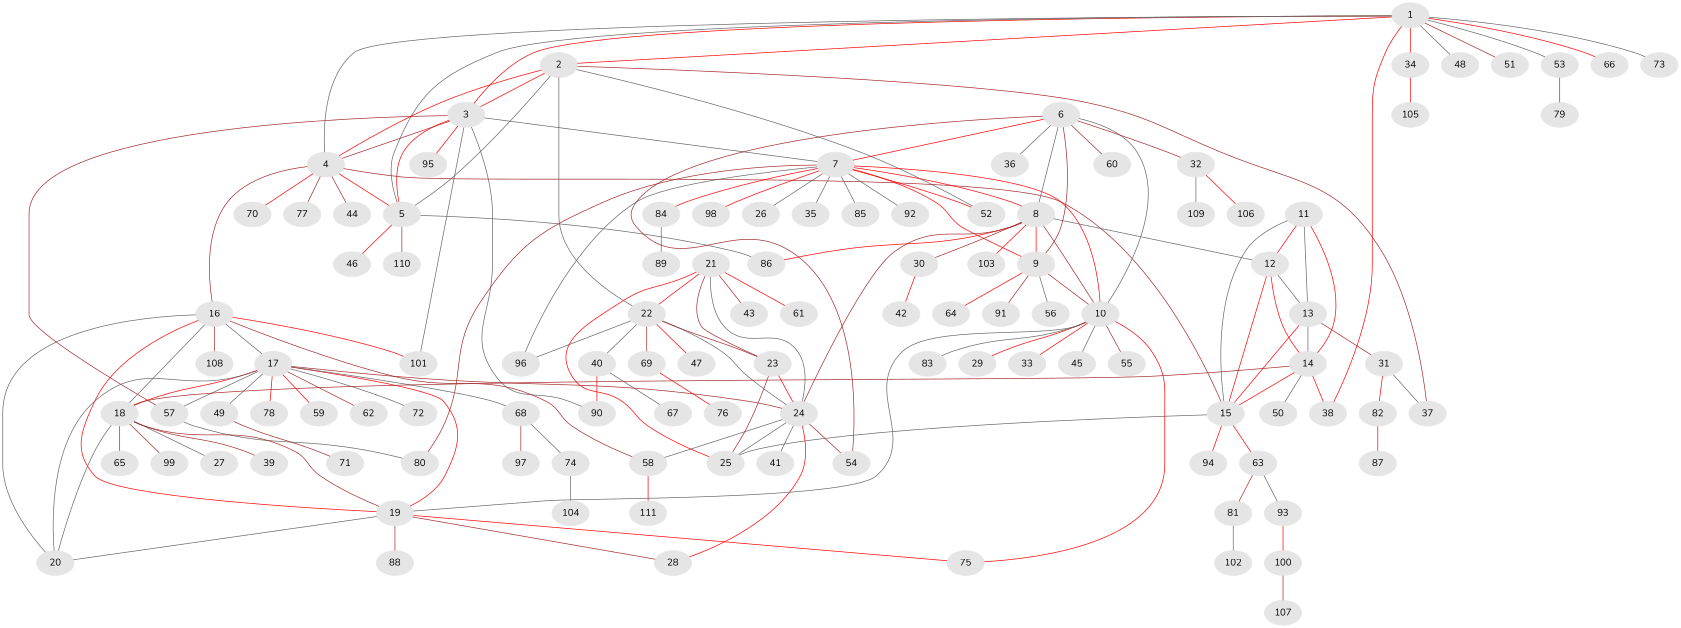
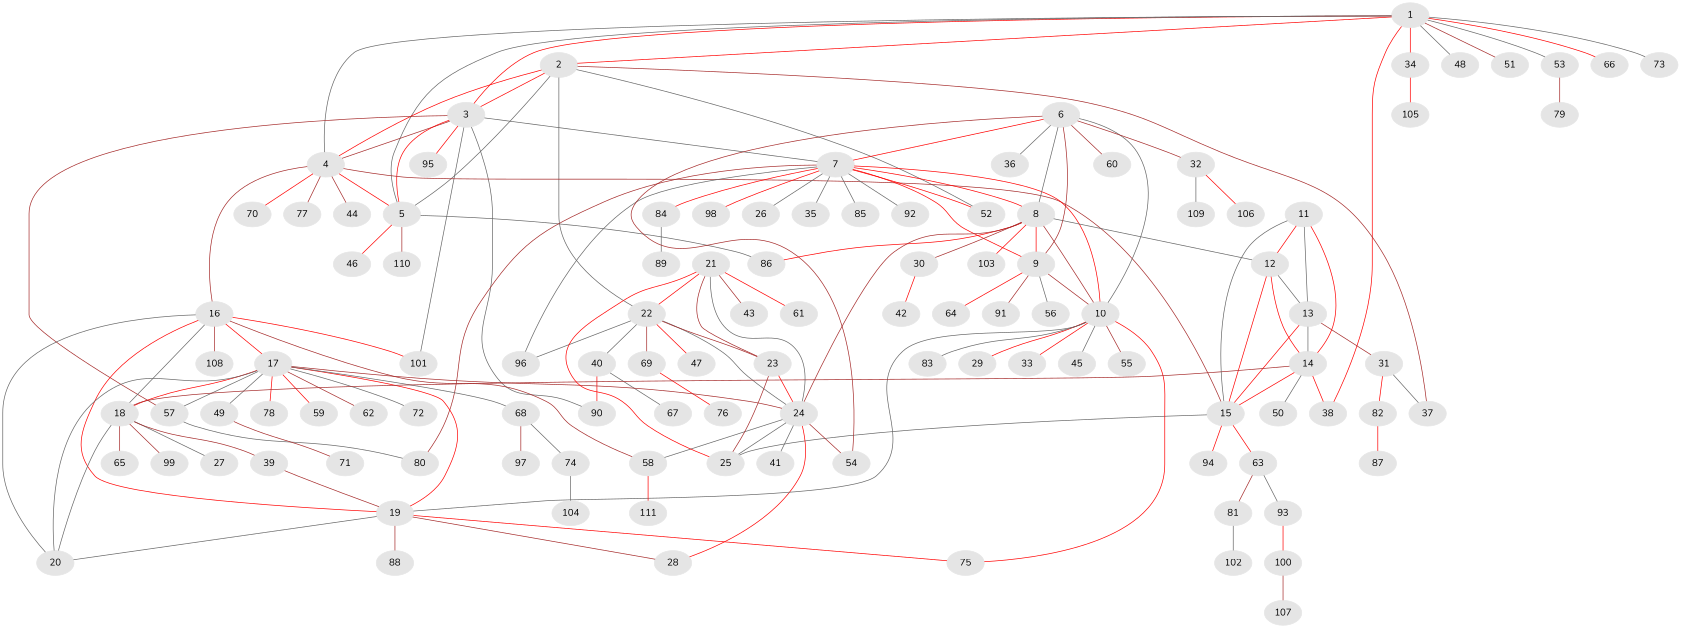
  graph {
    fontname=Nunito
    node [color=gray90 fontname=Nunito style=filled]
    edge [color=gray40 fontname=Nunito]
    1
    2
    3
    4
    5
    34
    38
    48
    51
    53
    66
    73
    22
    37
    52
    7
    57
    90
    95
    101
    15
    16
    44
    70
    77
    46
    86
    110
    105
    79
    96
    24
    23
    40
    47
    69
    8
    9
    10
    26
    35
    80
    84
    85
    92
    98
    25
    63
    94
    19
    18
    17
    20
    58
    108
    6
    32
    36
    54
    60
    12
    30
    103
    56
    64
    91
    29
    33
    45
    55
    75
    83
    106
    109
    89
    13
    14
    28
    41
    42
    88
    11
    31
    50
    82
    27
    39
    65
    99
    81
    93
    49
    59
    62
    68
    72
    78
    111
    71
    74
    97
    21
    43
    61
    67
    76
    87
    102
    100
    104
    107
    1 -- 2 [color=red]
    1 -- 3 [color=red]
    1 -- 4
    1 -- 5
    1 -- 34 [color=red]
    1 -- 38 [color=red]
    1 -- 48
    1 -- 51 [color=brown]
    1 -- 53
    1 -- 66 [color=red]
    1 -- 73
    2 -- 3 [color=red]
    2 -- 4 [color=red]
    2 -- 5
    2 -- 22
    2 -- 37 [color=brown]
    2 -- 52
    3 -- 4 [color=brown]
    3 -- 5 [color=red]
    3 -- 7
    3 -- 57 [color=brown]
    3 -- 90
    3 -- 95 [color=red]
    3 -- 101
    4 -- 5 [color=red]
    4 -- 15 [color=brown]
    4 -- 16 [color=brown]
    4 -- 44 [color=brown]
    4 -- 70 [color=red]
    4 -- 77 [color=brown]
    5 -- 46 [color=red]
    5 -- 86
    5 -- 110 [color=brown]
    34 -- 105 [color=red]
    53 -- 79 [color=brown]
    22 -- 96
    22 -- 24
    22 -- 23 [color=brown]
    22 -- 40
    22 -- 47 [color=red]
    22 -- 69 [color=brown]
    7 -- 52 [color=red]
    7 -- 96
    7 -- 8 [color=red]
    7 -- 9 [color=red]
    7 -- 10 [color=red]
    7 -- 26
    7 -- 35
    7 -- 80 [color=brown]
    7 -- 84 [color=red]
    7 -- 85
    7 -- 92
    7 -- 98 [color=red]
    57 -- 80
    15 -- 25
    15 -- 63 [color=red]
    15 -- 94 [color=red]
    16 -- 101 [color=red]
    16 -- 19 [color=red]
    16 -- 18
-   16 -- 17
+   16 -- 17 [color=red]
    16 -- 20
    16 -- 58 [color=brown]
    16 -- 108 [color=brown]
    24 -- 25
    24 -- 58
    24 -- 54 [color=brown]
    24 -- 28 [color=red]
    24 -- 41
    23 -- 24 [color=red]
    23 -- 25 [color=brown]
    40 -- 90 [color=red]
    40 -- 67
    69 -- 76 [color=red]
    8 -- 86 [color=red]
    8 -- 24 [color=brown]
    8 -- 9 [color=red]
    8 -- 10 [color=brown]
    8 -- 12
    8 -- 30 [color=brown]
    8 -- 103 [color=red]
    9 -- 10 [color=brown]
    9 -- 56
    9 -- 64 [color=red]
    9 -- 91 [color=brown]
    10 -- 19
    10 -- 29 [color=red]
    10 -- 33 [color=red]
    10 -- 45
    10 -- 55 [color=brown]
    10 -- 75 [color=red]
    10 -- 83
    84 -- 89
    63 -- 81 [color=brown]
    63 -- 93
    19 -- 20
    19 -- 75 [color=red]
    19 -- 28 [color=brown]
    19 -- 88 [color=brown]
-   18 -- 19 [color=brown]
+   39 -- 19 [color=brown]
    18 -- 20
    18 -- 27
    18 -- 39 [color=brown]
    18 -- 65 [color=brown]
    18 -- 99 [color=brown]
    17 -- 57
    17 -- 24 [color=brown]
    17 -- 19 [color=red]
    17 -- 18 [color=red]
    17 -- 20
    17 -- 49
    17 -- 59 [color=red]
    17 -- 62 [color=brown]
    17 -- 68
    17 -- 72
    17 -- 78 [color=red]
    58 -- 111 [color=red]
    6 -- 7 [color=red]
    6 -- 8
    6 -- 9 [color=brown]
    6 -- 10
    6 -- 32 [color=brown]
    6 -- 36
    6 -- 54 [color=brown]
    6 -- 60 [color=brown]
    32 -- 106 [color=red]
    32 -- 109
    12 -- 15 [color=red]
    12 -- 13
    12 -- 14 [color=red]
    30 -- 42 [color=red]
    13 -- 15 [color=red]
    13 -- 14
    13 -- 31 [color=brown]
    14 -- 38 [color=red]
    14 -- 15 [color=red]
    14 -- 18 [color=brown]
    14 -- 50
    11 -- 15
    11 -- 12 [color=red]
    11 -- 13
    11 -- 14 [color=red]
    31 -- 37
    31 -- 82 [color=red]
    82 -- 87 [color=red]
    81 -- 102
    93 -- 100 [color=red]
    49 -- 71 [color=brown]
    68 -- 74
    68 -- 97 [color=brown]
    74 -- 104
    21 -- 22 [color=red]
    21 -- 24
    21 -- 23 [color=brown]
    21 -- 25 [color=red]
    21 -- 43 [color=brown]
    21 -- 61 [color=red]
    100 -- 107 [color=brown]
  }
